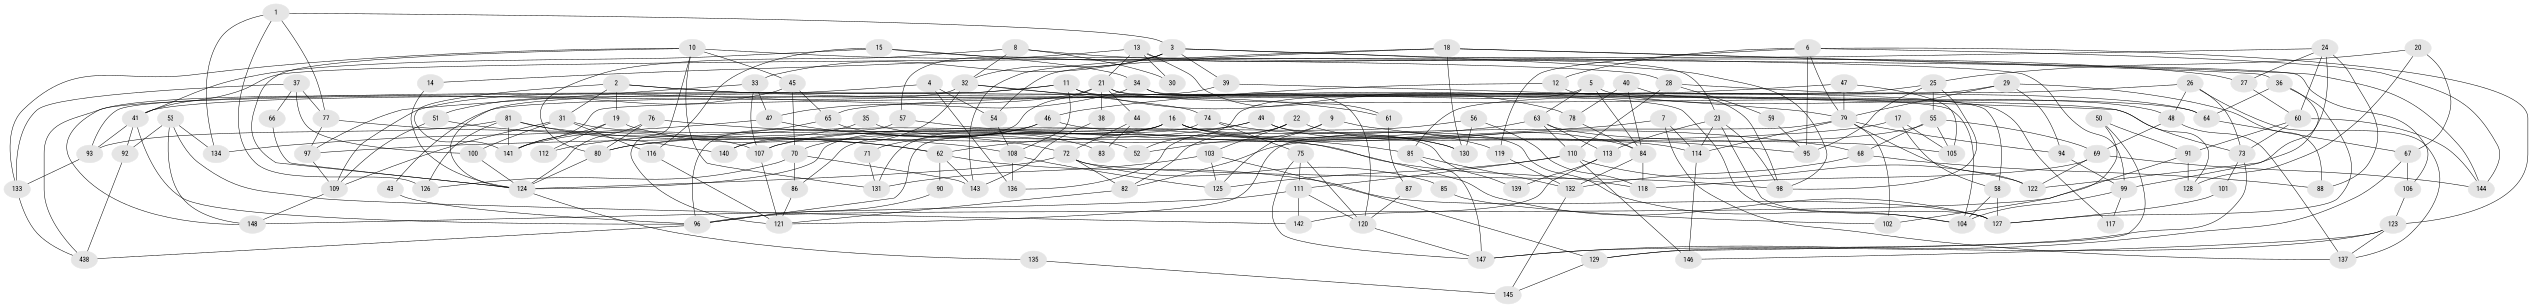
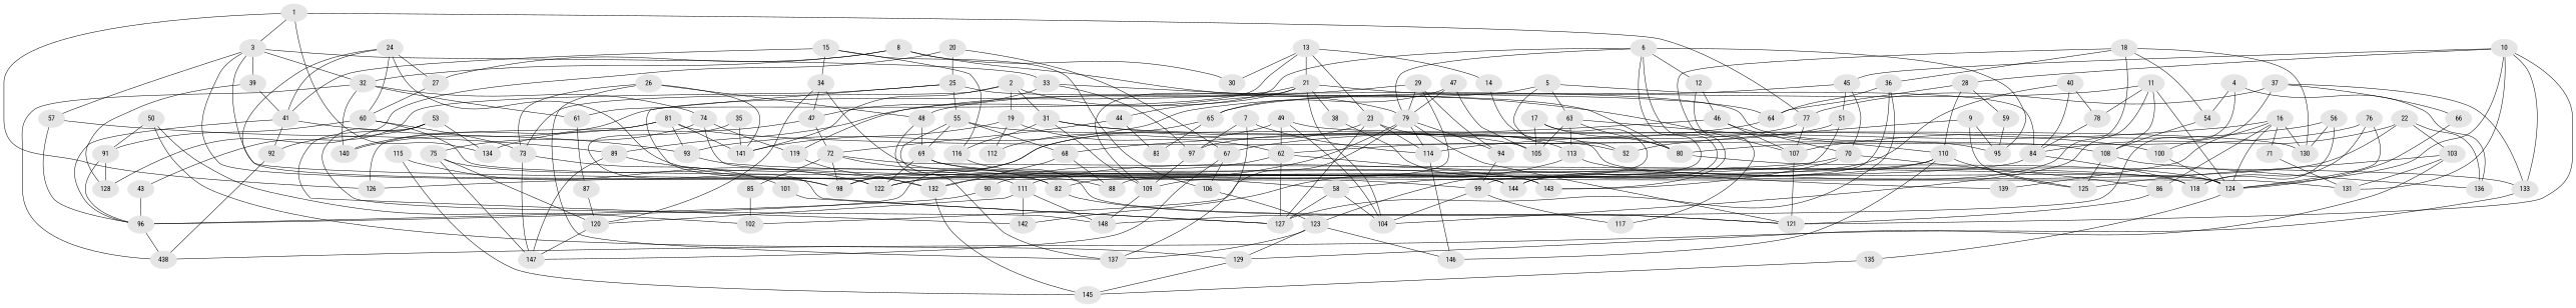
  graph {
    fontname="Roboto Condensed"
    node [color=gray90 fontname="Roboto Condensed" style=filled]
    edge [fontname="Roboto Condensed"]
    1
    3
    77
    126
    134
    32
    33
    39
    57
    98
    99
    97
    107
    2
    19
    31
    73
    79
    141
    62
    112
    52
    116
    109
    100
    147
    101
    114
    121
    122
    94
    102
    61
    140
    74
    n36 [label=438]
    42
    41
    128
    96
    89
    104
    117
    4
    54
    136
    148
    108
    5
    48
    63
    84
    137
    69
    80
    105
    113
    110
    118
    132
    6
    12
    95
    119
    123
    144
    46
    129
    146
    7
    8
    27
    30
    60
    124
    9
    125
    10
    28
    45
    131
    133
    64
    59
    51
    65
    70
    135
    11
    78
    93
    68
    13
    14
    21
    23
    38
    44
    127
    87
    15
    34
    106
    58
    120
    92
    16
    71
    86
    130
    139
    17
    18
    36
    143
    90
    20
    25
    67
    43
    55
    72
    83
    22
    82
    103
    142
    24
    88
    91
    26
    111
    29
    75
    35
    37
    66
    40
    85
    47
    49
    50
    145
    53
    56
    76
    81
+   115
    1 -- 3
    1 -- 77
    1 -- 126
    1 -- 134
    3 -- 32
    3 -- 33
    3 -- 39
    3 -- 57
    3 -- 98
    3 -- 99
    77 -- 97
    77 -- 107
    32 -- 61
    32 -- 140
    32 -- 74
    32 -- n36
    33 -- 97
    33 -- 107
    33 -- 42
    39 -- 41
    39 -- 128
    57 -- 96
    57 -- 89
    99 -- 104
    99 -- 117
    97 -- 109
    107 -- 121
    2 -- 19
    2 -- 31
    2 -- 73
    2 -- 79
    2 -- 141
    19 -- 141
    19 -- 62
    19 -- 112
    31 -- 52
    31 -- 116
    31 -- 109
    31 -- 100
    73 -- 147
    73 -- 101
    79 -- 114
    79 -- 121
    79 -- 122
    79 -- 94
    79 -- 102
    62 -- 127
    62 -- 143
    62 -- 90
    116 -- 121
    109 -- 148
    100 -- 124
    101 -- 127
    114 -- 146
    94 -- 99
    61 -- 87
    74 -- 119
    74 -- 131
    74 -- 75
    42 -- 134
    42 -- 72
    41 -- 96
    41 -- 93
    41 -- 92
    96 -- n36
    89 -- 147
    89 -- 132
    4 -- 54
    4 -- 136
    4 -- 148
    54 -- 108
    108 -- 136
    108 -- 125
    5 -- 52
    5 -- 48
    5 -- 63
    5 -- 84
    48 -- 137
    48 -- 69
    63 -- 80
    63 -- 105
    63 -- 113
    63 -- 110
    84 -- 118
    84 -- 132
    69 -- 122
    69 -- 118
    69 -- 144
    80 -- 124
    113 -- 139
    113 -- 142
    110 -- 122
    110 -- 146
    110 -- 125
    110 -- 111
    132 -- 145
    6 -- 79
    6 -- 12
    6 -- 95
    6 -- 119
    6 -- 123
    6 -- 144
    12 -- 117
    12 -- 46
    119 -- 132
    123 -- 137
    123 -- 129
    123 -- 146
    46 -- 107
    46 -- 70
    46 -- 68
    129 -- 145
    7 -- 97
    7 -- 114
    7 -- 137
    8 -- 32
    8 -- 80
    8 -- 27
    8 -- 30
    27 -- 60
    60 -- 73
    60 -- 144
    60 -- 91
    124 -- 135
    9 -- 52
    9 -- 95
    9 -- 125
    10 -- 121
    10 -- 124
    10 -- 28
    10 -- 45
    10 -- 131
    10 -- 133
    28 -- 110
    28 -- 64
    28 -- 59
    45 -- 51
    45 -- 65
    45 -- 70
    133 -- n36
    64 -- 67
    59 -- 95
    51 -- 62
    51 -- 109
    65 -- 112
    65 -- 83
    70 -- 126
    70 -- 86
    70 -- 143
    135 -- 145
    11 -- 104
    11 -- 108
    11 -- 124
    11 -- 78
    11 -- 93
    78 -- 84
    93 -- 133
    68 -- 132
    68 -- 88
    13 -- 61
    13 -- 30
    13 -- 14
    13 -- 21
    13 -- 23
    14 -- 124
    21 -- 109
    21 -- 140
    21 -- 104
    21 -- 64
    21 -- 38
    21 -- 44
    23 -- 98
    23 -- 114
    23 -- 113
    23 -- 127
    38 -- 143
    44 -- 72
    44 -- 83
    87 -- 120
    15 -- 116
    15 -- 41
    15 -- 34
    15 -- 106
    34 -- 42
    34 -- 58
    34 -- 120
    106 -- 123
    58 -- 104
    58 -- 127
    120 -- 147
    92 -- n36
    16 -- 114
    16 -- 124
    16 -- 71
    16 -- 86
    16 -- 130
    16 -- 139
    71 -- 131
    86 -- 121
    17 -- 80
    17 -- 105
    17 -- 58
    18 -- 54
    18 -- 144
    18 -- 130
    18 -- 36
    18 -- 143
    36 -- 99
    36 -- 64
    36 -- 127
    90 -- 96
    20 -- 128
    20 -- 25
    20 -- 67
    25 -- 98
    25 -- 95
    25 -- 43
    25 -- 55
    67 -- 147
    67 -- 106
    43 -- 96
    55 -- 69
    55 -- 105
    55 -- 68
    55 -- 82
    72 -- 98
    72 -- 124
    72 -- 82
    72 -- 85
    22 -- 136
    22 -- 84
    22 -- 82
    22 -- 103
    82 -- 121
    103 -- 129
    103 -- 125
    103 -- 131
    24 -- 122
    24 -- 41
    24 -- 27
    24 -- 60
    24 -- 88
    91 -- 128
    91 -- 96
    26 -- 73
    26 -- 141
    26 -- 48
    26 -- 137
    111 -- 148
    111 -- 120
    111 -- 142
    29 -- 79
    29 -- 94
    29 -- 89
    29 -- 88
    75 -- 147
    75 -- 120
    75 -- 111
    35 -- 141
    35 -- 127
    37 -- 77
    37 -- 100
    37 -- 133
    37 -- 66
    66 -- 124
    40 -- 98
    40 -- 84
    40 -- 78
    85 -- 102
    47 -- 79
    47 -- 105
    47 -- 65
    49 -- 62
    49 -- 96
    49 -- 104
    49 -- 130
    50 -- 102
    50 -- 129
    50 -- 91
    53 -- 134
    53 -- 148
    53 -- 92
    53 -- 142
    56 -- 107
    56 -- 118
    56 -- 130
    76 -- 80
    76 -- 118
    76 -- 124
    81 -- 126
    81 -- 141
    81 -- 140
    81 -- 108
    81 -- 93
+   115 -- 122
+   115 -- 145
  }
